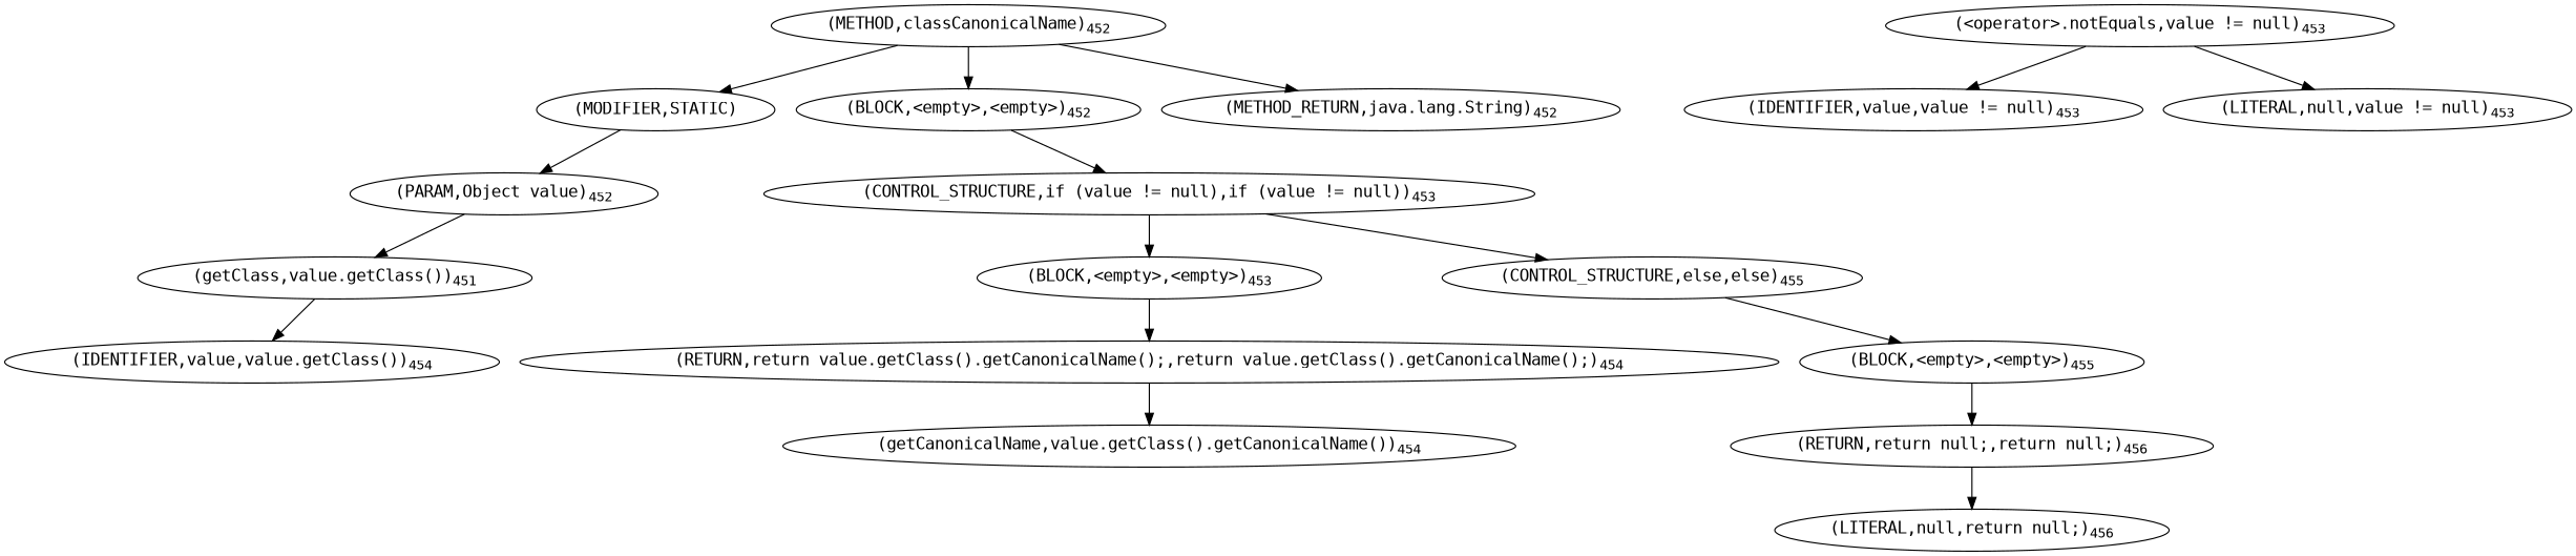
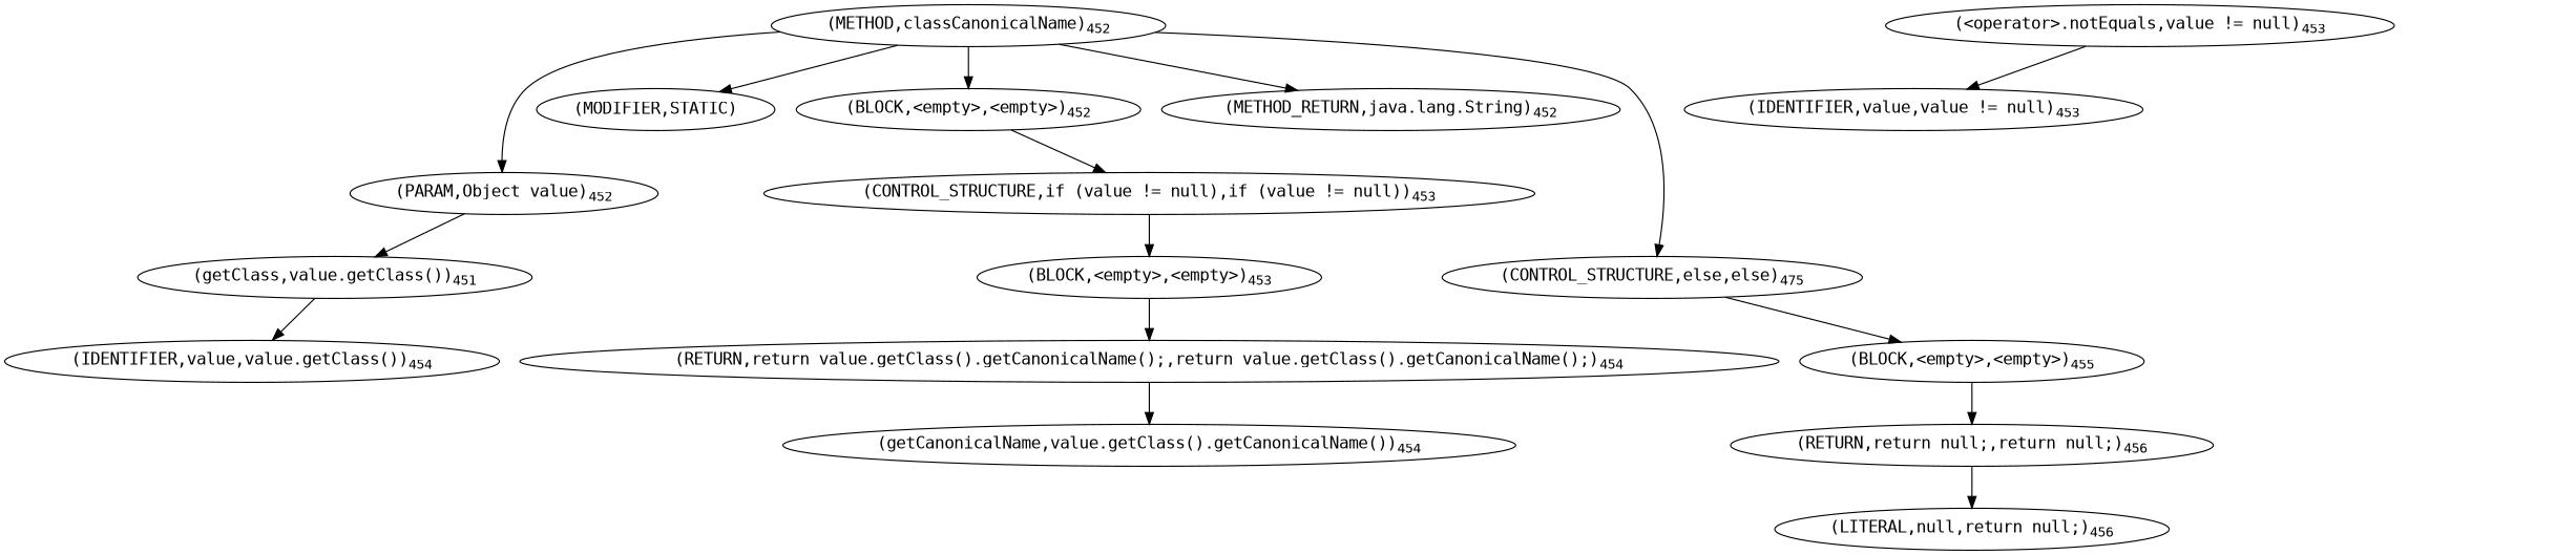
  digraph {
    fontname="DejaVu Sans Mono"
    node [fontname="DejaVu Sans Mono"]
    edge [fontname="DejaVu Sans Mono"]
    n1 [label=<(METHOD,classCanonicalName)<SUB>452</SUB>>]
    n2 [label=<(PARAM,Object value)<SUB>452</SUB>>]
    n3 [label=<(BLOCK,&lt;empty&gt;,&lt;empty&gt;)<SUB>452</SUB>>]
    n4 [label=<(MODIFIER,STATIC)>]
    n5 [label=<(METHOD_RETURN,java.lang.String)<SUB>452</SUB>>]
    n6 [label=<(getClass,value.getClass())<SUB>451</SUB>>]
    n7 [label=<(CONTROL_STRUCTURE,if (value != null),if (value != null))<SUB>453</SUB>>]
    n8 [label=<(BLOCK,&lt;empty&gt;,&lt;empty&gt;)<SUB>453</SUB>>]
-   n9 [label=<(CONTROL_STRUCTURE,else,else)<SUB>455</SUB>>]
+   n9 [label=<(CONTROL_STRUCTURE,else,else)<SUB>475</SUB>>]
    n10 [label=<(&lt;operator&gt;.notEquals,value != null)<SUB>453</SUB>>]
    n11 [label=<(IDENTIFIER,value,value != null)<SUB>453</SUB>>]
-   n12 [label=<(LITERAL,null,value != null)<SUB>453</SUB>>]
    n13 [label=<(RETURN,return value.getClass().getCanonicalName();,return value.getClass().getCanonicalName();)<SUB>454</SUB>>]
    n14 [label=<(BLOCK,&lt;empty&gt;,&lt;empty&gt;)<SUB>455</SUB>>]
    n15 [label=<(getCanonicalName,value.getClass().getCanonicalName())<SUB>454</SUB>>]
    n16 [label=<(IDENTIFIER,value,value.getClass())<SUB>454</SUB>>]
    n17 [label=<(RETURN,return null;,return null;)<SUB>456</SUB>>]
    n18 [label=<(LITERAL,null,return null;)<SUB>456</SUB>>]
-   n4 -> n2
+   n1 -> n2
    n1 -> n3
    n1 -> n4
    n1 -> n5
    n2 -> n6
    n3 -> n7
    n6 -> n16
    n7 -> n8
-   n7 -> n9
+   n1 -> n9
    n8 -> n13
    n9 -> n14
    n10 -> n11
-   n10 -> n12
    n13 -> n15
    n14 -> n17
    n17 -> n18
  }
